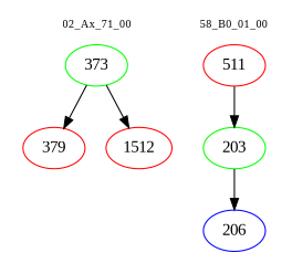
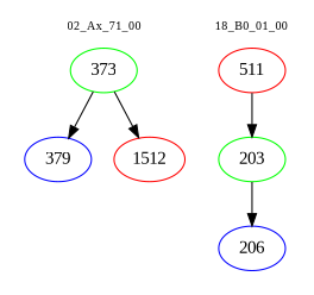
  digraph {
    fontname="Liberation Serif"
    node [color=green fontname="Liberation Serif"]
    edge [color=black fontname="Liberation Serif"]
    n1 [label=373]
-   n2 [color=red label=379]
+   n2 [color=blue label=379]
    n3 [color=red label=1512]
    n4 [label=203]
    n5 [color=blue label=206]
    n6 [color=red label=511]
    subgraph cluster_1 {
      color=white
      fontsize=10
      label="02_Ax_71_00"
      n1
      n2
      n3
    }
    subgraph cluster_2 {
      color=white
      fontsize=10
-     label="58_B0_01_00"
+     label="18_B0_01_00"
      n4
      n5
      n6
    }
    n1 -> n2
    n1 -> n3
    n4 -> n5
    n6 -> n4
  }
